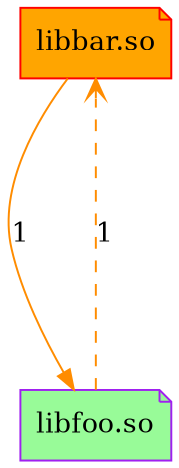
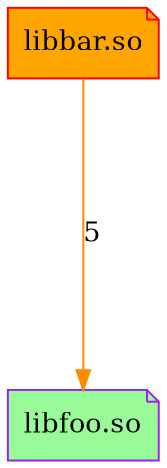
  strict digraph {
    fontsize=100
    nodesep=1
    rankdir=tb
    ranksep=2
    splines=True
    node [style=filled shape=note]
    edge [weight=1 color=darkorange]
    "libbar.so" [fillcolor=orange color=red]
    "libfoo.so" [fillcolor=palegreen color=purple]
-   "libbar.so" -> "libfoo.so" [label=1 style=solid arrowhead=normal]
-   "libfoo.so" -> "libbar.so" [label=1 style=dashed arrowhead=vee]
+   "libbar.so" -> "libfoo.so" [label=5 style=solid arrowhead=normal]
  }
